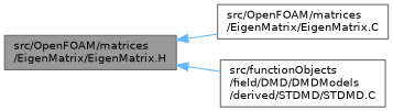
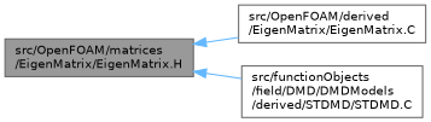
  digraph {
    rankdir=LR
    node [color=grey40 fillcolor=white fontname=Helvetica fontsize=10 shape=box style=filled]
    edge [color=steelblue1 dir=back fontname=Helvetica fontsize=10 labelfontname=Helvetica labelfontsize=10 style=solid]
    n1 [color=gray40 fillcolor=grey60 fontcolor=black height=0.2 label="src/OpenFOAM/matrices\l/EigenMatrix/EigenMatrix.H" width=0.4]
-   n2 [height=0.2 label="src/OpenFOAM/matrices\l/EigenMatrix/EigenMatrix.C" width=0.4]
+   n2 [height=0.2 label="src/OpenFOAM/derived\l/EigenMatrix/EigenMatrix.C" width=0.4]
    n3 [height=0.2 label="src/functionObjects\l/field/DMD/DMDModels\l/derived/STDMD/STDMD.C" width=0.4]
    n1 -> n2
    n1 -> n3
  }
